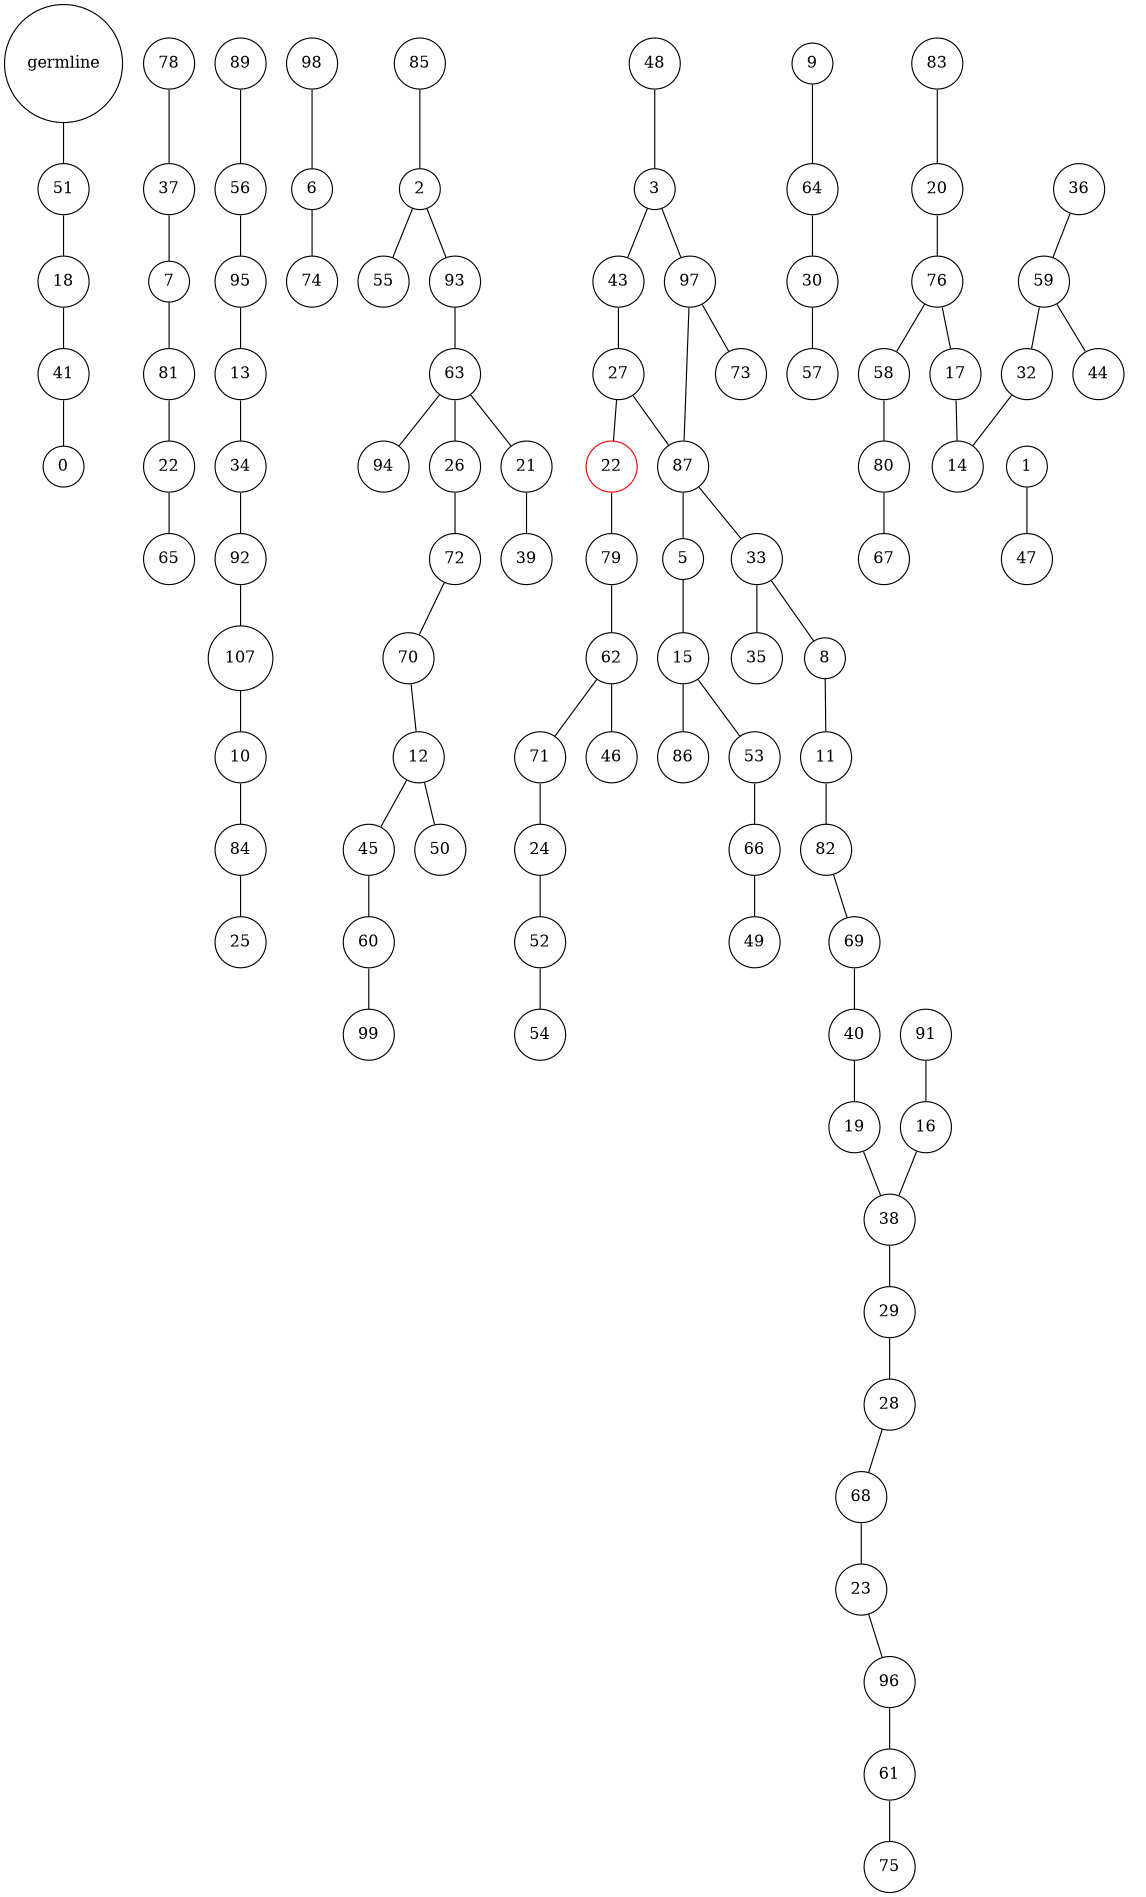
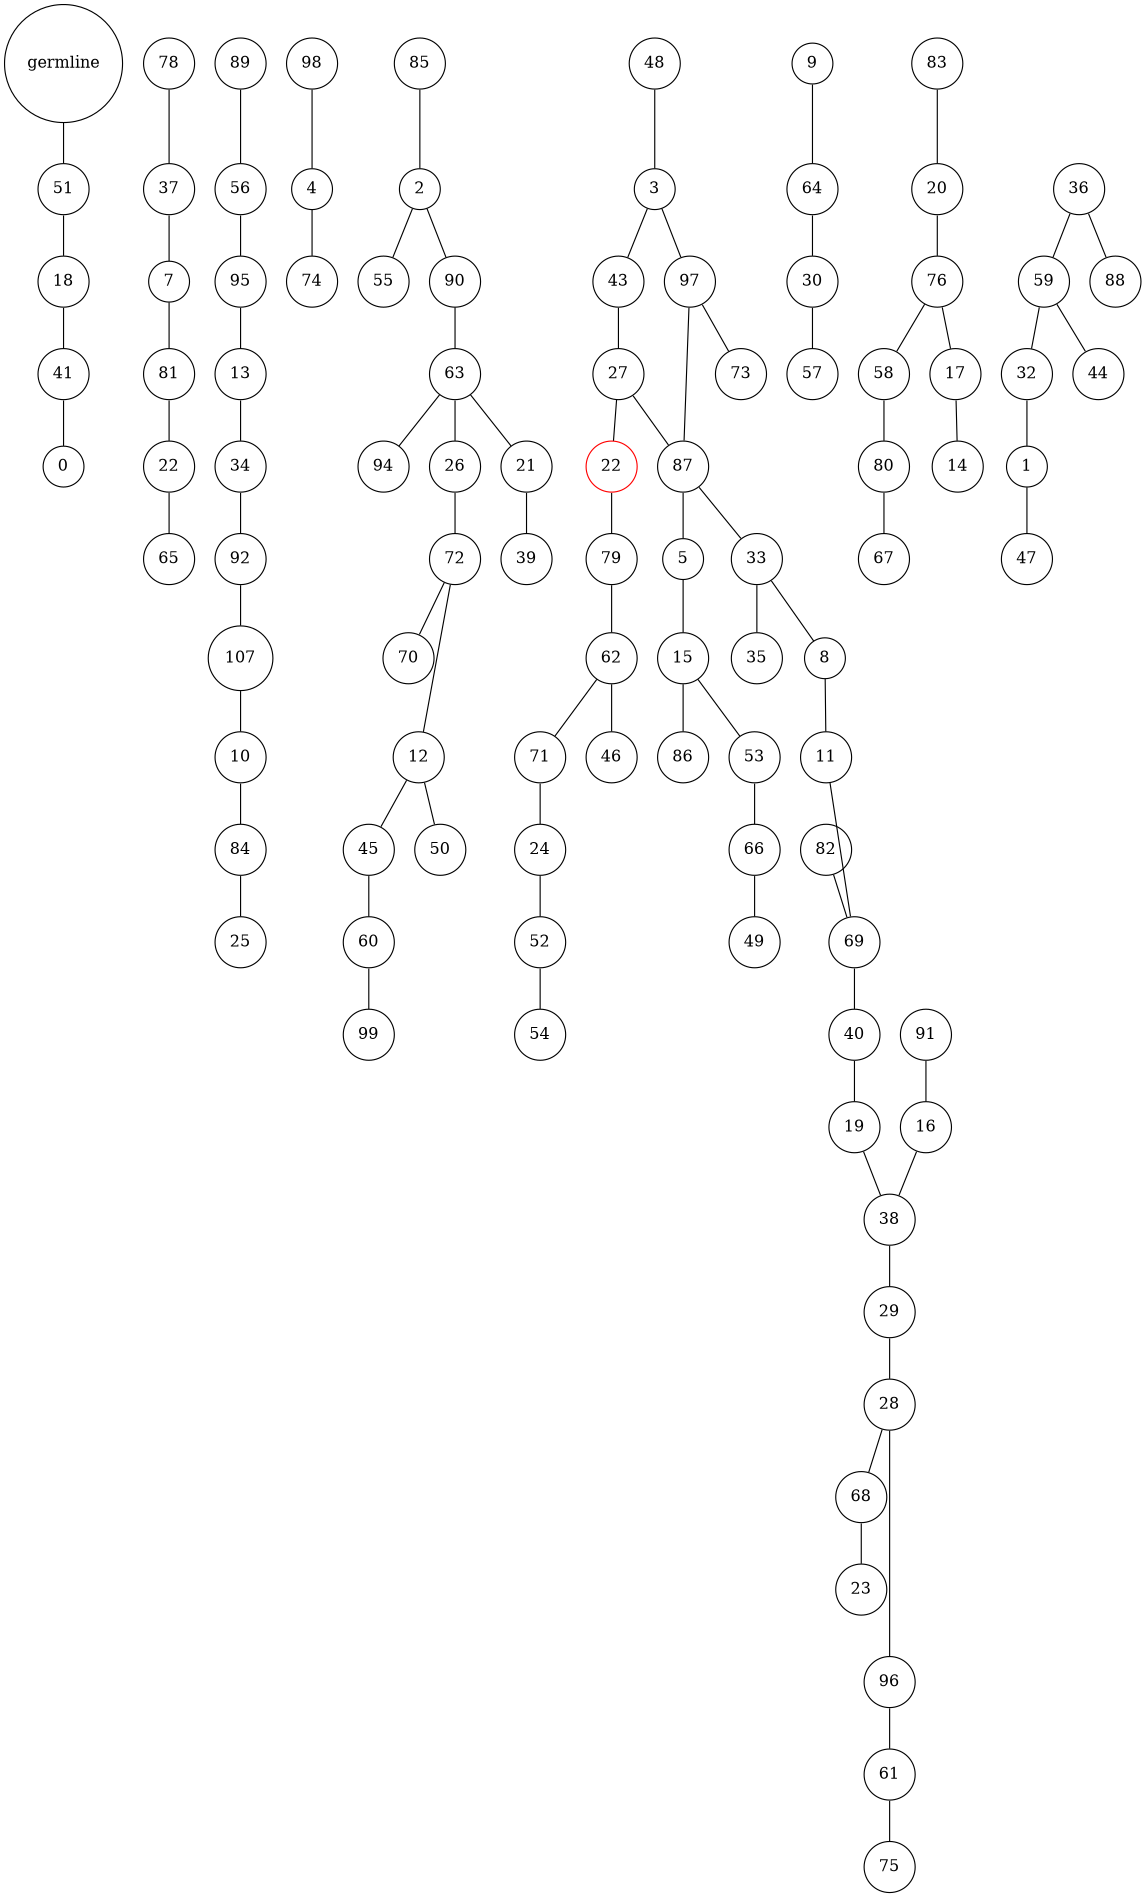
  graph {
    rankdir=UD
    splines=line
    node [shape=circle]
    n1 [label=germline]
    n2 [label=51]
    n3 [label=18]
    n4 [label=41]
    n5 [label=0]
    n6 [label=78]
    n7 [label=37]
    n8 [label=7]
    n9 [label=81]
    n10 [label=22]
    n11 [label=65]
    n12 [label=89]
    n13 [label=56]
    n14 [label=95]
    n15 [label=13]
    n16 [label=34]
    n17 [label=92]
    n18 [label=107]
    n19 [label=10]
    n20 [label=84]
    n21 [label=25]
    n22 [label=98]
-   n23 [label=6]
+   n23 [label=4]
    n24 [label=74]
    n25 [label=85]
    n26 [label=2]
    n27 [label=55]
-   n28 [label=93]
+   n28 [label=90]
    n29 [label=63]
    n30 [label=94]
    n31 [label=26]
    n32 [label=21]
    n33 [label=72]
    n34 [label=39]
    n35 [label=48]
    n36 [label=3]
    n37 [label=43]
    n38 [label=97]
    n39 [label=27]
    n40 [color=red label=22]
    n41 [label=87]
    n42 [label=9]
    n43 [label=64]
    n44 [label=79]
    n45 [label=30]
    n46 [label=57]
    n47 [label=62]
    n48 [label=71]
    n49 [label=46]
    n50 [label=24]
    n51 [label=52]
    n52 [label=54]
    n53 [label=70]
    n54 [label=12]
    n55 [label=45]
    n56 [label=50]
    n57 [label=60]
    n58 [label=99]
    n59 [label=73]
    n60 [label=5]
    n61 [label=33]
    n62 [label=15]
    n63 [label=35]
    n64 [label=8]
    n65 [label=86]
    n66 [label=53]
    n67 [label=11]
    n68 [label=66]
    n69 [label=49]
    n70 [label=91]
    n71 [label=16]
    n72 [label=38]
    n73 [label=83]
    n74 [label=20]
    n75 [label=76]
    n76 [label=58]
    n77 [label=17]
    n78 [label=80]
    n79 [label=14]
    n80 [label=67]
    n81 [label=82]
    n82 [label=69]
    n83 [label=40]
    n84 [label=19]
    n85 [label=29]
    n86 [label=28]
    n87 [label=68]
    n88 [label=23]
    n89 [label=96]
    n90 [label=61]
    n91 [label=75]
    n92 [label=36]
    n93 [label=59]
+   n94 [label=88]
    n95 [label=32]
    n96 [label=44]
    n97 [label=1]
    n98 [label=47]
    n1 -- n2
    n2 -- n3
    n3 -- n4
    n4 -- n5
    n6 -- n7
    n7 -- n8
    n8 -- n9
    n9 -- n10
    n10 -- n11
    n12 -- n13
    n13 -- n14
    n14 -- n15
    n15 -- n16
    n16 -- n17
    n17 -- n18
    n18 -- n19
    n19 -- n20
    n20 -- n21
    n22 -- n23
    n23 -- n24
    n25 -- n26
    n26 -- n27
    n26 -- n28
    n28 -- n29
    n29 -- n30
    n29 -- n31
    n29 -- n32
    n31 -- n33
    n32 -- n34
    n33 -- n53
    n35 -- n36
    n36 -- n37
    n36 -- n38
    n37 -- n39
    n38 -- n41
    n38 -- n59
    n39 -- n40
    n39 -- n41
    n40 -- n44
    n41 -- n60
    n41 -- n61
    n42 -- n43
    n43 -- n45
    n44 -- n47
    n45 -- n46
    n47 -- n48
    n47 -- n49
    n48 -- n50
    n50 -- n51
    n51 -- n52
-   n53 -- n54
+   n33 -- n54
    n54 -- n55
    n54 -- n56
    n55 -- n57
    n57 -- n58
    n60 -- n62
    n61 -- n63
    n61 -- n64
    n62 -- n65
    n62 -- n66
    n64 -- n67
    n66 -- n68
-   n67 -- n81
+   n67 -- n82
    n68 -- n69
    n70 -- n71
    n71 -- n72
    n72 -- n85
    n73 -- n74
    n74 -- n75
    n75 -- n76
    n75 -- n77
    n76 -- n78
    n77 -- n79
    n78 -- n80
    n81 -- n82
    n82 -- n83
    n83 -- n84
    n84 -- n72
    n85 -- n86
    n86 -- n87
    n87 -- n88
-   n88 -- n89
+   n86 -- n89
    n89 -- n90
    n90 -- n91
    n92 -- n93
+   n92 -- n94
    n93 -- n95
    n93 -- n96
-   n95 -- n79
+   n95 -- n97
    n97 -- n98
  }
